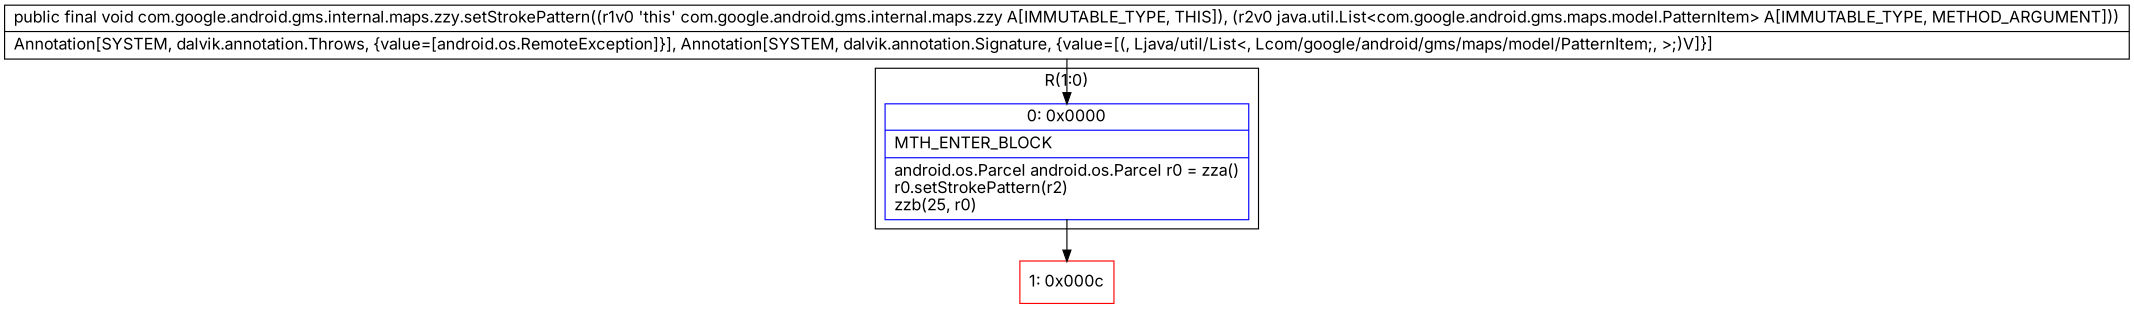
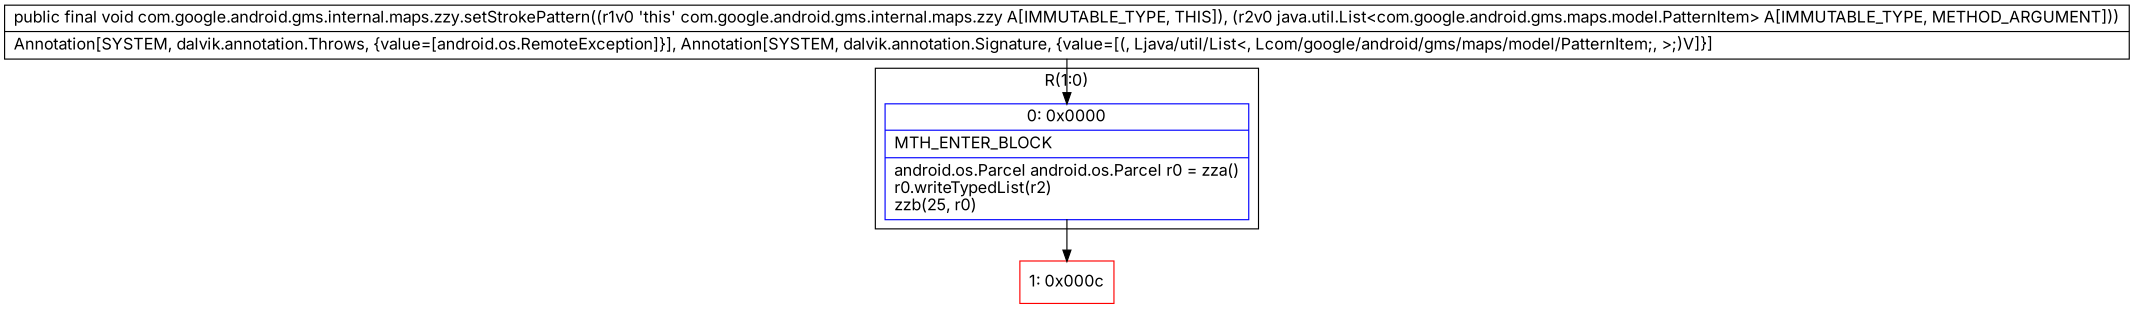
  digraph {
    fontname=Inter
    node [shape=record fontname=Inter]
    edge [fontname=Inter]
-   n1 [color=blue label="{0\:\ 0x0000|MTH_ENTER_BLOCK\l|android.os.Parcel android.os.Parcel r0 = zza()\lr0.setStrokePattern(r2)\lzzb(25, r0)\l}"]
+   n1 [color=blue label="{0\:\ 0x0000|MTH_ENTER_BLOCK\l|android.os.Parcel android.os.Parcel r0 = zza()\lr0.writeTypedList(r2)\lzzb(25, r0)\l}"]
    n2 [color=red label="{1\:\ 0x000c}"]
    n3 [label="{public final void com.google.android.gms.internal.maps.zzy.setStrokePattern((r1v0 'this' com.google.android.gms.internal.maps.zzy A[IMMUTABLE_TYPE, THIS]), (r2v0 java.util.List\<com.google.android.gms.maps.model.PatternItem\> A[IMMUTABLE_TYPE, METHOD_ARGUMENT]))  | Annotation[SYSTEM, dalvik.annotation.Throws, \{value=[android.os.RemoteException]\}], Annotation[SYSTEM, dalvik.annotation.Signature, \{value=[(, Ljava\/util\/List\<, Lcom\/google\/android\/gms\/maps\/model\/PatternItem;, \>;)V]\}]\l}"]
    subgraph cluster_1 {
      label="R(1:0)"
      n1
    }
    n1 -> n2
    n3 -> n1
  }
